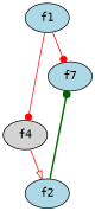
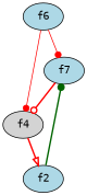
  strict digraph {
    fontname="DejaVu Sans Mono"
    node [fillcolor=lightblue fontname="DejaVu Sans Mono" style=filled]
    edge [arrowhead=dot color=red fontname="DejaVu Sans Mono" style=bold weight=2]
    n1 [label=f7]
-   f1
+   f1 [label=f6]
    f4 [fillcolor=lightgrey]
    f2
+   n1 -> f4 [arrowhead=odot]
    f1 -> n1 [style=solid]
    f1 -> f4 [style=solid]
-   f4 -> f2 [arrowhead=onormal style=solid]
+   f4 -> f2 [arrowhead=onormal]
    f2 -> n1 [color=darkgreen]
  }
